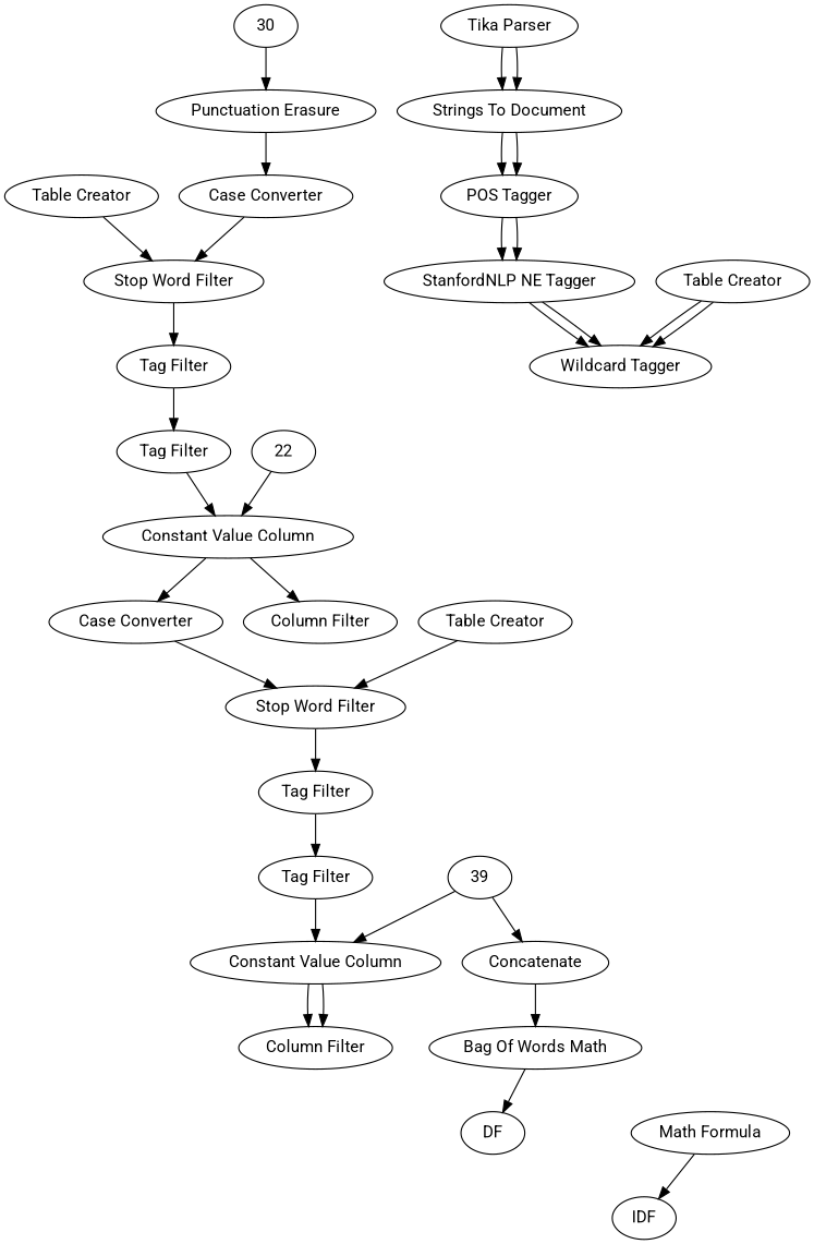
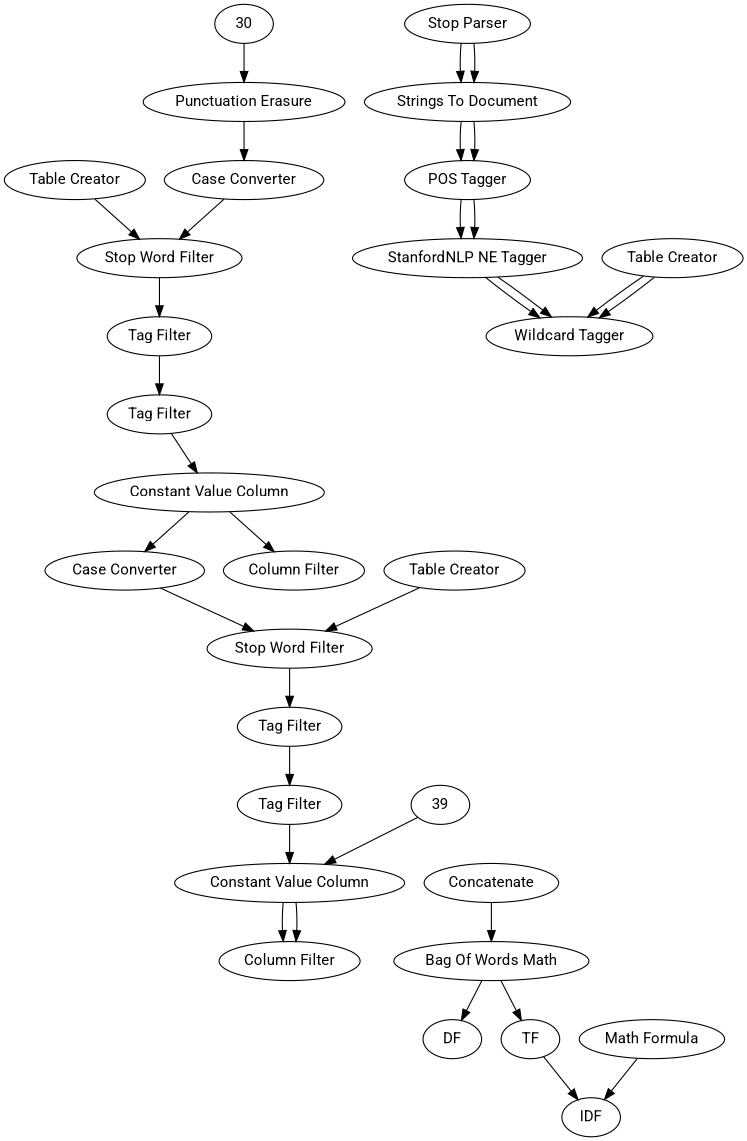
  digraph {
    fontname=Roboto
    rankdir=TB
    node [fontname=Roboto]
    edge [fontname=Roboto]
    n1 [label="Constant Value Column"]
    n2 [label="Column Filter"]
    n3 [label=Concatenate]
    n4 [label="Bag Of Words Math"]
    n5 [label=DF]
+   n6 [label=TF]
    n7 [label=IDF]
    n8 [label="Math Formula"]
    n9 [label="Constant Value Column"]
    n10 [label="Case Converter"]
    n11 [label="Column Filter"]
    n12 [label="Stop Word Filter"]
    n13 [label="Tag Filter"]
    n14 [label="Tag Filter"]
    n15 [label="Table Creator"]
-   n16 [label="Tika Parser"]
+   n16 [label="Stop Parser"]
    n17 [label="Strings To Document"]
    n18 [label="POS Tagger"]
    n19 [label="StanfordNLP NE Tagger"]
    n20 [label="Wildcard Tagger"]
    n21 [label="Table Creator"]
    n22 [label="Table Creator"]
    n23 [label="Stop Word Filter"]
    n24 [label="Tag Filter"]
    n25 [label="Tag Filter"]
    n26 [label="Punctuation Erasure"]
    n27 [label="Case Converter"]
-   22
    30
    39
    n1 -> n2
    n1 -> n2
    n3 -> n4
    n4 -> n5
+   n4 -> n6
+   n6 -> n7
    n8 -> n7
    n9 -> n10
    n9 -> n11
    n10 -> n12
    n12 -> n13
    n13 -> n14
    n14 -> n1
    n15 -> n12
    n16 -> n17
    n16 -> n17
    n17 -> n18
    n17 -> n18
    n18 -> n19
    n18 -> n19
    n19 -> n20
    n19 -> n20
    n21 -> n20
    n21 -> n20
    n22 -> n23
    n23 -> n24
    n24 -> n25
    n25 -> n9
    n26 -> n27
    n27 -> n23
-   22 -> n9
    30 -> n26
    39 -> n1
-   39 -> n3
  }
